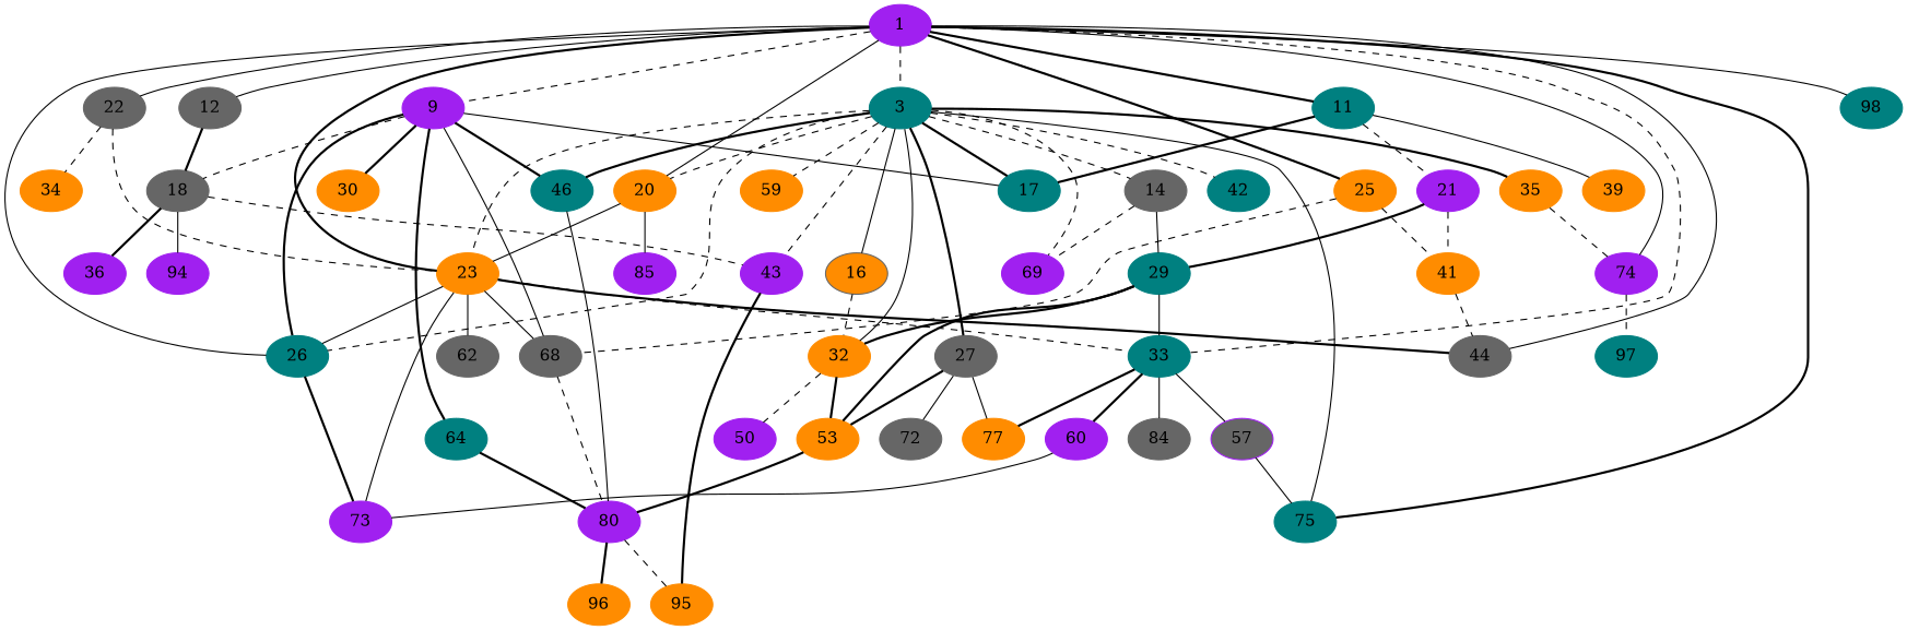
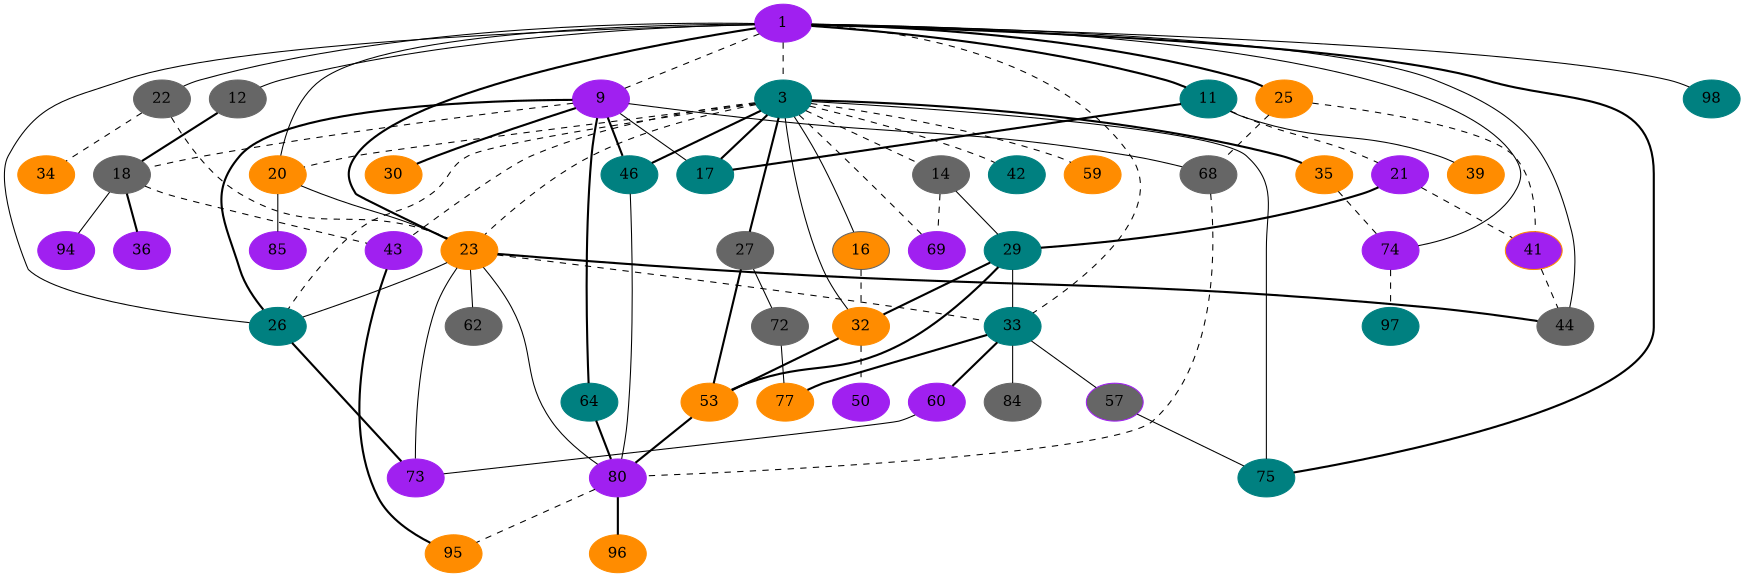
  graph {
    node [color=purple style=filled]
    edge [style=solid]
    1 [super="+2"]
    3 [color=teal super="+7+13+5"]
    9 [super="+10"]
    11 [color=teal]
    12 [color=gray40 super="+65"]
    20 [color=darkorange super="+78+28"]
    22 [color=gray40]
    23 [color=darkorange super="+63+48+79+88+24"]
    25 [color=darkorange super="+90"]
    26 [color=teal super="+61"]
    33 [color=teal super="+47+83"]
    44 [color=gray40]
    74 [super="+93+87"]
    75 [color=teal]
    98 [color=teal]
    14 [color=gray40]
    16 [color=gray40 fillcolor=darkorange super="+55"]
    17 [color=teal]
    27 [color=gray40 super="+71"]
    32 [color=darkorange super="+92"]
    35 [color=darkorange]
    42 [color=teal]
    43
    46 [color=teal super="+56"]
    59 [color=darkorange]
    69
    30 [color=darkorange]
    18 [color=gray40 super="+86"]
    64 [color=teal]
    68 [color=gray40]
    21
    39 [color=darkorange]
    85
    34 [color=darkorange]
    62 [color=gray40]
    73 [super="+82"]
-   41 [color=darkorange super="+49"]
+   41 [color=darkorange super="+49" fillcolor=purple]
    77 [color=darkorange super="+100"]
    57 [fillcolor=gray40]
    60
    84 [color=gray40]
    97 [color=teal]
    29 [color=teal super="+52+31"]
    53 [color=darkorange]
    72 [color=gray40 super="+76"]
    50
    95 [color=darkorange]
    80 [super="+91"]
    36
    94
    96 [color=darkorange]
    1 -- 3 [style=dashed]
    1 -- 9 [style=dashed]
    1 -- 11 [style=bold]
    1 -- 12
    1 -- 20
    1 -- 22
    1 -- 23 [style=bold weight=3]
    1 -- 25 [style=bold]
    1 -- 26
    1 -- 33 [style=dashed]
    1 -- 44 [weight=2]
    1 -- 74
    1 -- 75 [style=bold]
    1 -- 98
    3 -- 20 [style=dashed weight=2]
    3 -- 23 [style=dashed]
    3 -- 26 [style=dashed]
    3 -- 75
    3 -- 14 [style=dashed]
    3 -- 16
    3 -- 17 [style=bold]
    3 -- 27 [style=bold]
    3 -- 32
    3 -- 35 [style=bold]
    3 -- 42 [style=dashed]
    3 -- 43 [style=dashed]
    3 -- 46 [style=bold]
    3 -- 59 [style=dashed]
    3 -- 69 [style=dashed]
    9 -- 26 [style=bold]
    9 -- 17
    9 -- 46 [style=bold]
    9 -- 30 [style=bold]
    9 -- 18 [style=dashed]
    9 -- 64 [style=bold]
    9 -- 68
    11 -- 17 [style=bold]
    11 -- 21 [style=dashed]
    11 -- 39
    12 -- 18 [style=bold]
    20 -- 23 [weight=3]
    20 -- 85
    22 -- 23 [style=dashed]
    22 -- 34 [style=dashed]
    23 -- 26
    23 -- 33 [style=dashed]
    23 -- 44 [style=bold]
-   23 -- 68
+   23 -- 80
    23 -- 62
    23 -- 73
    25 -- 68 [style=dashed]
    25 -- 41 [style=dashed]
    26 -- 73 [style=bold]
    33 -- 77 [style=bold]
    33 -- 57
    33 -- 60 [style=bold]
    33 -- 84 [weight=2]
    74 -- 97 [style=dashed]
    14 -- 69 [style=dashed]
    14 -- 29
    16 -- 32 [style=dashed]
-   27 -- 77
+   72 -- 77
    27 -- 53 [style=bold]
    27 -- 72
    32 -- 53 [style=bold]
    32 -- 50 [style=dashed]
    35 -- 74 [style=dashed]
    43 -- 95 [style=bold]
    46 -- 80
    18 -- 43 [style=dashed]
    18 -- 36 [style=bold]
    18 -- 94
    64 -- 80 [style=bold]
    68 -- 80 [style=dashed]
    21 -- 41 [style=dashed]
    21 -- 29 [style=bold]
    41 -- 44 [style=dashed]
    57 -- 75
    60 -- 73
    29 -- 33
    29 -- 32 [style=bold]
    29 -- 53 [style=bold]
    53 -- 80 [style=bold]
    80 -- 95 [style=dashed]
    80 -- 96 [style=bold]
  }
